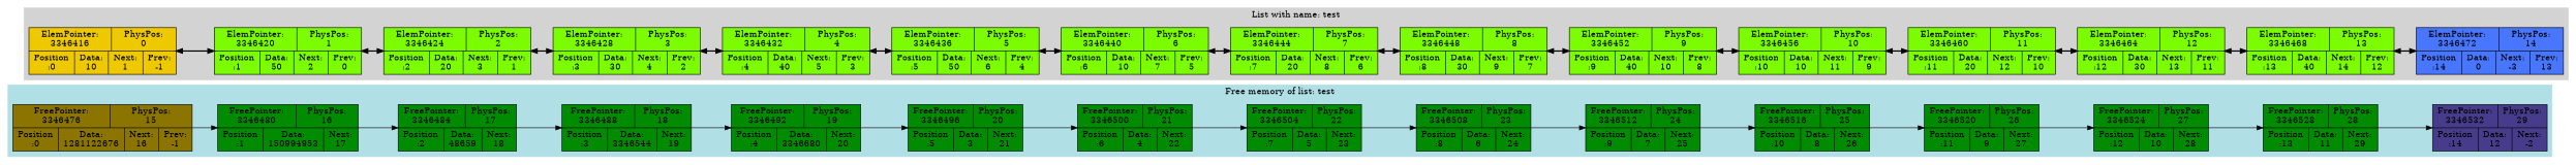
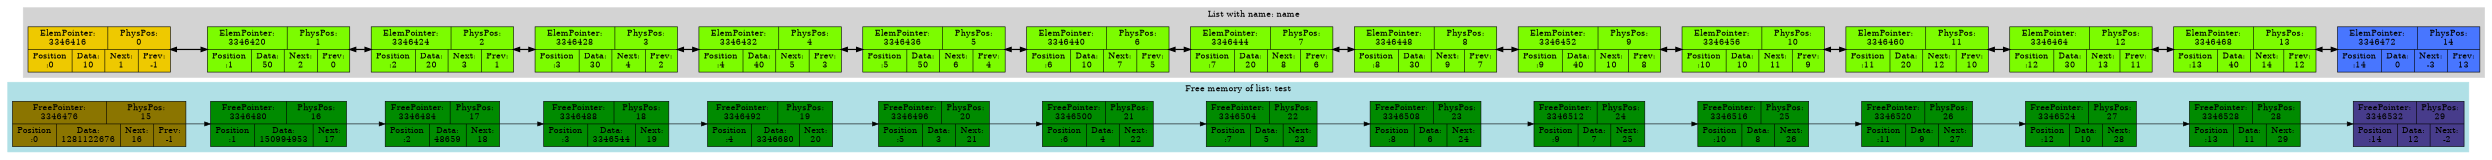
  digraph {
    rankdir=LR
    node [fillcolor=green4 shape=record style=filled]
    n1 [fillcolor=gold4 label="{FreePointer:\n3346476 | PhysPos:\n15 } | {Position\n:0 | Data:\n1281122676 | Next:\n16 | Prev:\n-1}"]
    n2 [label="{FreePointer:\n3346480 | PhysPos:\n16 } | {Position\n:1 | Data:\n150994953 | Next:\n17}"]
    n3 [label="{FreePointer:\n3346484 | PhysPos:\n17 } | {Position\n:2 | Data:\n48659 | Next:\n18}"]
    n4 [label="{FreePointer:\n3346488 | PhysPos:\n18 } | {Position\n:3 | Data:\n3346544 | Next:\n19}"]
    n5 [label="{FreePointer:\n3346492 | PhysPos:\n19 } | {Position\n:4 | Data:\n3346680 | Next:\n20}"]
    n6 [label="{FreePointer:\n3346496 | PhysPos:\n20 } | {Position\n:5 | Data:\n3 | Next:\n21}"]
    n7 [label="{FreePointer:\n3346500 | PhysPos:\n21 } | {Position\n:6 | Data:\n4 | Next:\n22}"]
    n8 [label="{FreePointer:\n3346504 | PhysPos:\n22 } | {Position\n:7 | Data:\n5 | Next:\n23}"]
    n9 [label="{FreePointer:\n3346508 | PhysPos:\n23 } | {Position\n:8 | Data:\n6 | Next:\n24}"]
    n10 [label="{FreePointer:\n3346512 | PhysPos:\n24 } | {Position\n:9 | Data:\n7 | Next:\n25}"]
    n11 [label="{FreePointer:\n3346516 | PhysPos:\n25 } | {Position\n:10 | Data:\n8 | Next:\n26}"]
    n12 [label="{FreePointer:\n3346520 | PhysPos:\n26 } | {Position\n:11 | Data:\n9 | Next:\n27}"]
    n13 [label="{FreePointer:\n3346524 | PhysPos:\n27 } | {Position\n:12 | Data:\n10 | Next:\n28}"]
    n14 [label="{FreePointer:\n3346528 | PhysPos:\n28 } | {Position\n:13 | Data:\n11 | Next:\n29}"]
    n15 [fillcolor=slateblue4 label="{FreePointer:\n3346532 | PhysPos:\n29 } | {Position\n:14 | Data:\n12 | Next:\n-2}"]
    n16 [fillcolor=gold2 label="{ElemPointer:\n3346416 | PhysPos:\n0 } | {Position\n:0 | Data:\n10 | Next:\n1 | Prev:\n-1}"]
    n17 [fillcolor=lawngreen label="{ElemPointer:\n3346420 | PhysPos:\n1 }  | {Position\n:1 | Data:\n50 | Next:\n2 | Prev:\n0}"]
    n18 [fillcolor=lawngreen label="{ElemPointer:\n3346424 | PhysPos:\n2 }  | {Position\n:2 | Data:\n20 | Next:\n3 | Prev:\n1}"]
    n19 [fillcolor=lawngreen label="{ElemPointer:\n3346428 | PhysPos:\n3 }  | {Position\n:3 | Data:\n30 | Next:\n4 | Prev:\n2}"]
    n20 [fillcolor=lawngreen label="{ElemPointer:\n3346432 | PhysPos:\n4 }  | {Position\n:4 | Data:\n40 | Next:\n5 | Prev:\n3}"]
    n21 [fillcolor=lawngreen label="{ElemPointer:\n3346436 | PhysPos:\n5 }  | {Position\n:5 | Data:\n50 | Next:\n6 | Prev:\n4}"]
    n22 [fillcolor=lawngreen label="{ElemPointer:\n3346440 | PhysPos:\n6 }  | {Position\n:6 | Data:\n10 | Next:\n7 | Prev:\n5}"]
    n23 [fillcolor=lawngreen label="{ElemPointer:\n3346444 | PhysPos:\n7 }  | {Position\n:7 | Data:\n20 | Next:\n8 | Prev:\n6}"]
    n24 [fillcolor=lawngreen label="{ElemPointer:\n3346448 | PhysPos:\n8 }  | {Position\n:8 | Data:\n30 | Next:\n9 | Prev:\n7}"]
    n25 [fillcolor=lawngreen label="{ElemPointer:\n3346452 | PhysPos:\n9 }  | {Position\n:9 | Data:\n40 | Next:\n10 | Prev:\n8}"]
    n26 [fillcolor=lawngreen label="{ElemPointer:\n3346456 | PhysPos:\n10 }  | {Position\n:10 | Data:\n10 | Next:\n11 | Prev:\n9}"]
    n27 [fillcolor=lawngreen label="{ElemPointer:\n3346460 | PhysPos:\n11 }  | {Position\n:11 | Data:\n20 | Next:\n12 | Prev:\n10}"]
    n28 [fillcolor=lawngreen label="{ElemPointer:\n3346464 | PhysPos:\n12 }  | {Position\n:12 | Data:\n30 | Next:\n13 | Prev:\n11}"]
    n29 [fillcolor=lawngreen label="{ElemPointer:\n3346468 | PhysPos:\n13 }  | {Position\n:13 | Data:\n40 | Next:\n14 | Prev:\n12}"]
    n30 [fillcolor=royalblue1 label="{ElemPointer:\n3346472 | PhysPos:\n14 }  | {Position\n:14 | Data:\n0 | Next:\n-3 | Prev:\n13}"]
    subgraph cluster_1 {
      color=powderblue
      label="Free memory of list: test"
      style=filled
      n1
      n2
      n3
      n4
      n5
      n6
      n7
      n8
      n9
      n10
      n11
      n12
      n13
      n14
      n15
    }
    subgraph cluster_2 {
      color=lightgrey
-     label="List with name: test"
+     label="List with name: name"
      style=filled
      n16
      n17
      n18
      n19
      n20
      n21
      n22
      n23
      n24
      n25
      n26
      n27
      n28
      n29
      n30
    }
    n1 -> n2
    n2 -> n3
    n3 -> n4
    n4 -> n5
    n5 -> n6
    n6 -> n7
    n7 -> n8
    n8 -> n9
    n9 -> n10
    n10 -> n11
    n11 -> n12
    n12 -> n13
    n13 -> n14
    n14 -> n15
    n16 -> n17 [dir=both style=bold]
    n17 -> n18 [dir=both style=bold]
    n18 -> n19 [dir=both style=bold]
    n19 -> n20 [dir=both style=bold]
    n20 -> n21 [dir=both style=bold]
    n21 -> n22 [dir=both style=bold]
    n22 -> n23 [dir=both style=bold]
    n23 -> n24 [dir=both style=bold]
    n24 -> n25 [dir=both style=bold]
    n25 -> n26 [dir=both style=bold]
    n26 -> n27 [dir=both style=bold]
    n27 -> n28 [dir=both style=bold]
    n28 -> n29 [dir=both style=bold]
    n29 -> n30 [dir=both style=bold]
  }
